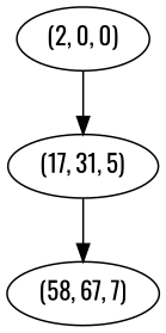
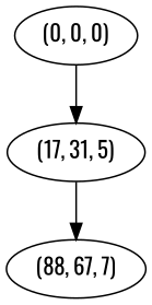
  digraph {
    fontname=Oswald
    node [fontname=Oswald]
    edge [fontname=Oswald]
-   "(0, 0, 0)" [label="(2, 0, 0)"]
+   "(0, 0, 0)"
    "(17, 31, 5)"
-   "(58, 67, 7)"
+   "(58, 67, 7)" [label="(88, 67, 7)"]
    "(0, 0, 0)" -> "(17, 31, 5)"
    "(17, 31, 5)" -> "(58, 67, 7)"
  }
